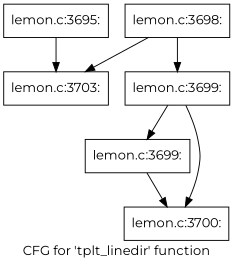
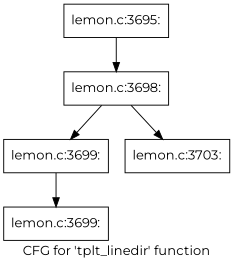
  digraph {
    fontname=Montserrat
    label="CFG for 'tplt_linedir' function"
    node [fontname=Montserrat shape=record]
    edge [fontname=Montserrat]
    n1 [label="{lemon.c:3695:}"]
    n2 [label="{lemon.c:3698:}"]
    n3 [label="{lemon.c:3699:}"]
    n4 [label="{lemon.c:3703:}"]
    n5 [label="{lemon.c:3699:}"]
-   n6 [label="{lemon.c:3700:}"]
-   n1 -> n4
+   n1 -> n2
    n2 -> n3
    n2 -> n4
    n3 -> n5
-   n3 -> n6
-   n5 -> n6
  }
